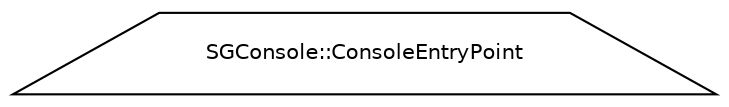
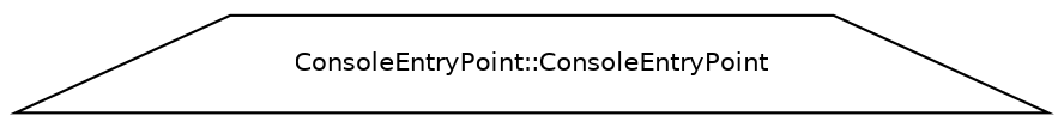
  digraph {
    rankdir=LR
-   n1 [color=black fillcolor=white fontname=Helvetica fontsize=10 height=0.2 label="SGConsole::ConsoleEntryPoint" shape=trapezium style=filled width=0.4]
+   n1 [color=black fillcolor=white fontname=Helvetica fontsize=10 height=0.2 label="ConsoleEntryPoint::ConsoleEntryPoint" shape=trapezium style=filled width=0.4]
  }
